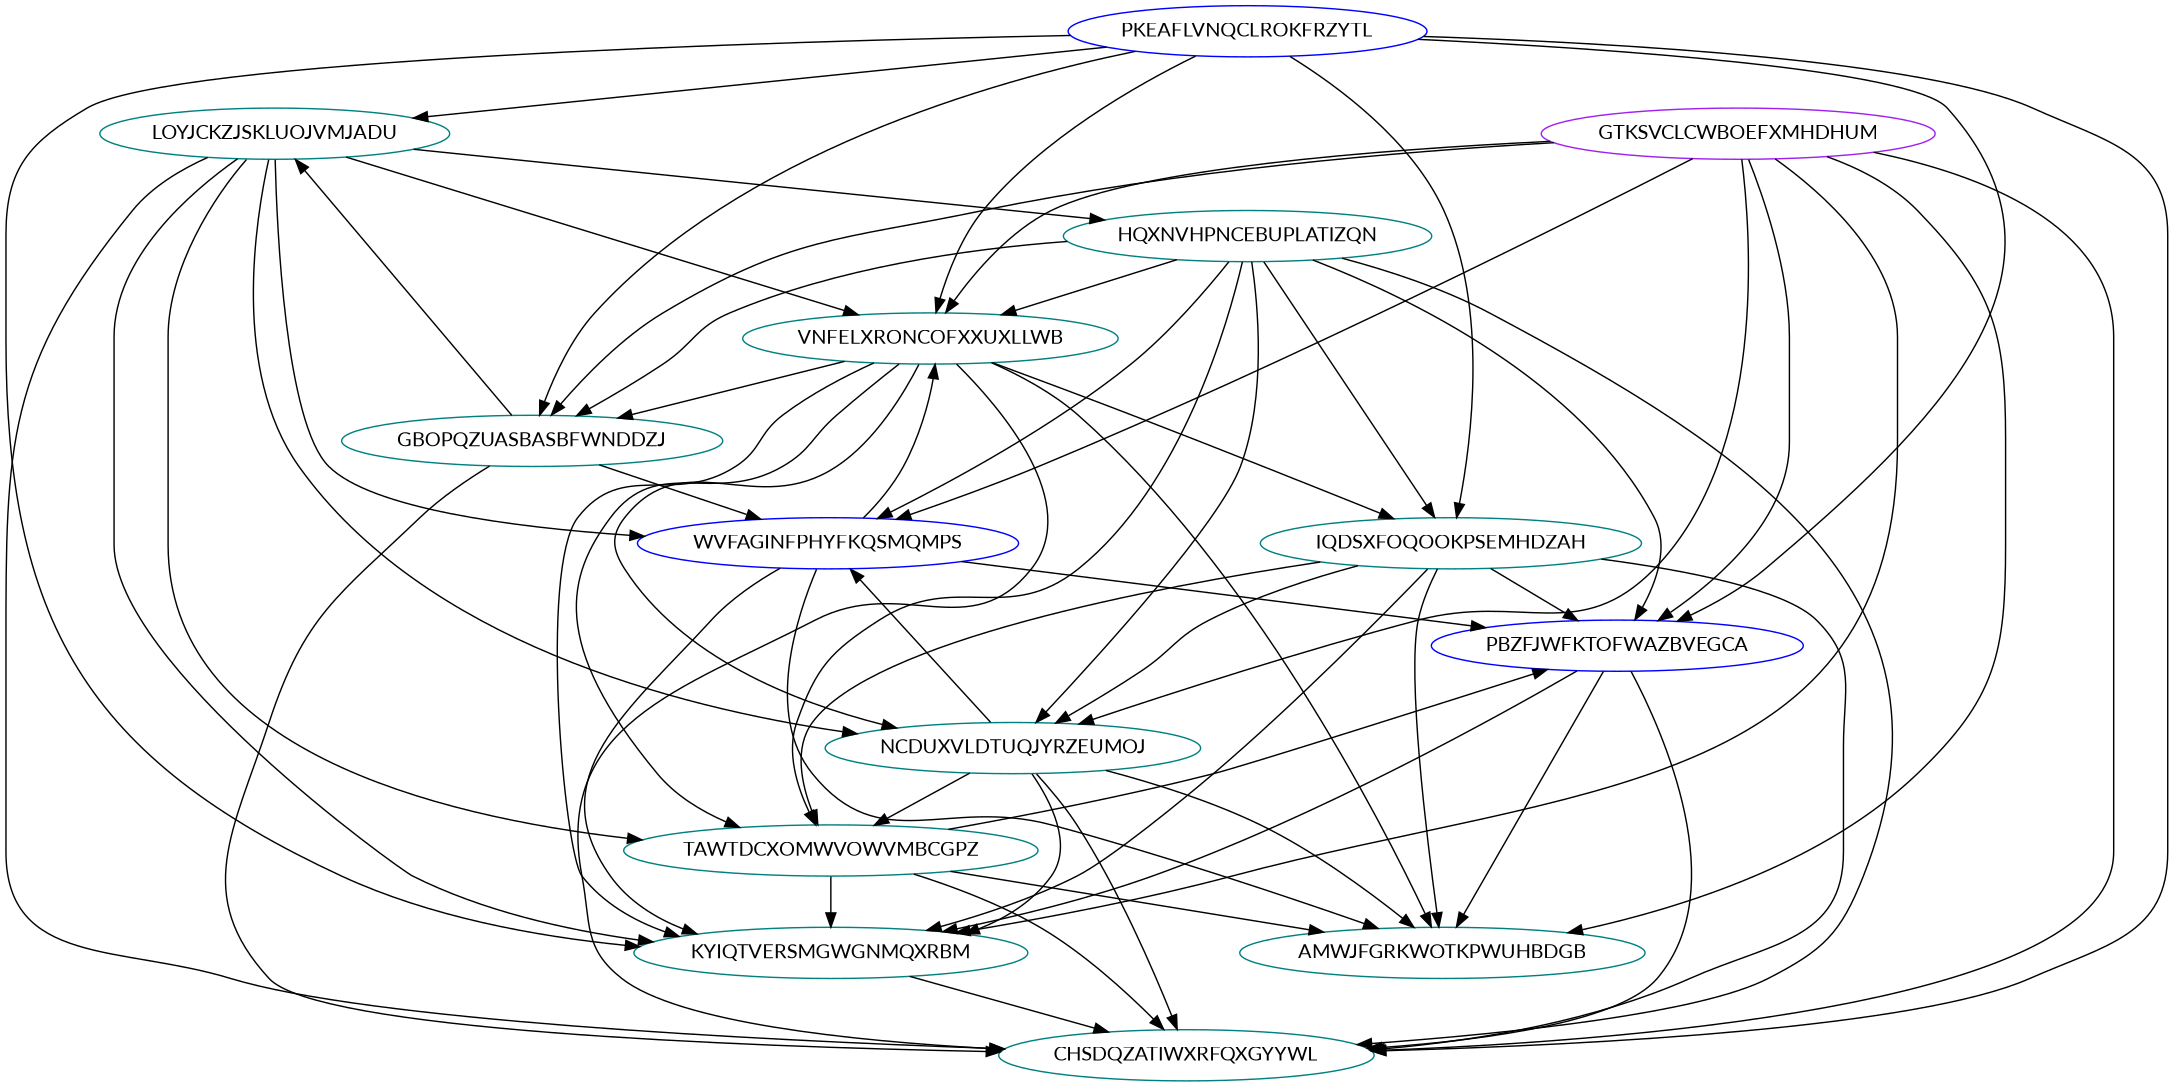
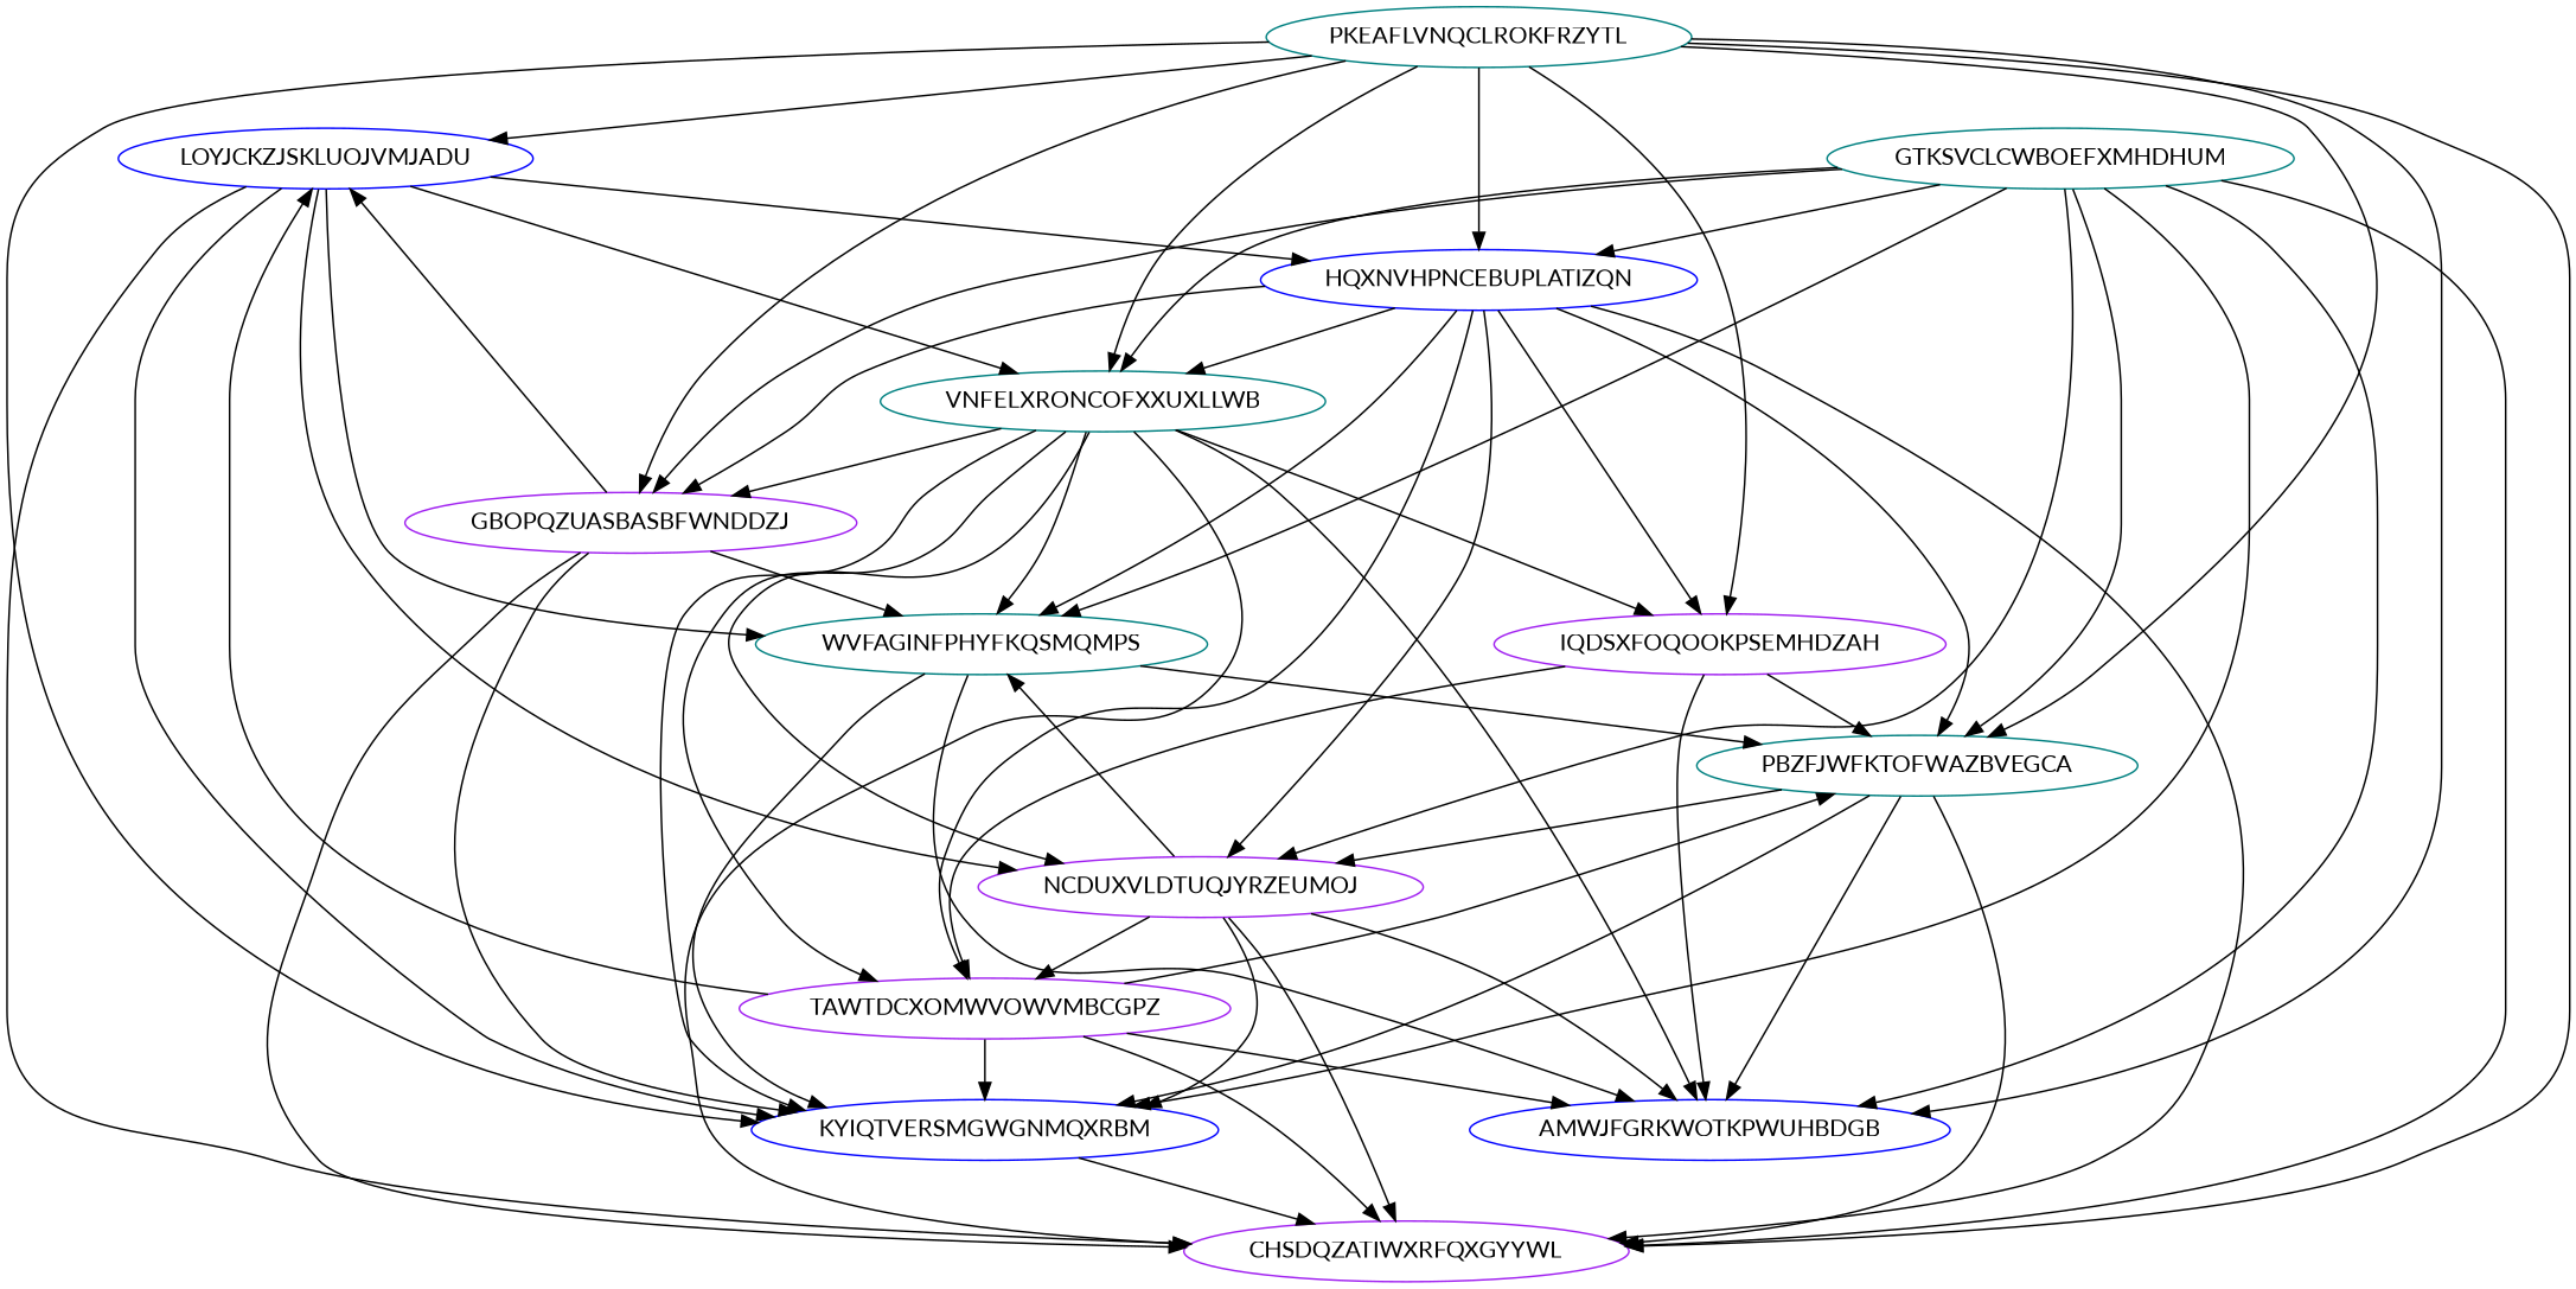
  digraph {
    fontname=Lato
    node [Weight=10 color=teal fontname=Lato]
    edge [Weight=13 fontname=Lato]
-   PKEAFLVNQCLROKFRZYTL [color=blue]
-   LOYJCKZJSKLUOJVMJADU [Weight=17]
-   HQXNVHPNCEBUPLATIZQN
+   PKEAFLVNQCLROKFRZYTL
+   LOYJCKZJSKLUOJVMJADU [Weight=17 color=blue]
+   HQXNVHPNCEBUPLATIZQN [color=blue]
    VNFELXRONCOFXXUXLLWB [Weight=16]
-   GBOPQZUASBASBFWNDDZJ [Weight=15]
-   IQDSXFOQOOKPSEMHDZAH [Weight=13]
-   PBZFJWFKTOFWAZBVEGCA [Weight=19 color=blue]
-   AMWJFGRKWOTKPWUHBDGB [Weight=20]
-   KYIQTVERSMGWGNMQXRBM
-   CHSDQZATIWXRFQXGYYWL [Weight=15]
-   NCDUXVLDTUQJYRZEUMOJ [Weight=18]
-   WVFAGINFPHYFKQSMQMPS [Weight=13 color=blue]
-   TAWTDCXOMWVOWVMBCGPZ [Weight=13]
-   GTKSVCLCWBOEFXMHDHUM [Weight=19 color=purple]
+   GBOPQZUASBASBFWNDDZJ [Weight=15 color=purple]
+   IQDSXFOQOOKPSEMHDZAH [Weight=13 color=purple]
+   PBZFJWFKTOFWAZBVEGCA [Weight=19]
+   AMWJFGRKWOTKPWUHBDGB [Weight=20 color=blue]
+   KYIQTVERSMGWGNMQXRBM [color=blue]
+   CHSDQZATIWXRFQXGYYWL [Weight=15 color=purple]
+   NCDUXVLDTUQJYRZEUMOJ [Weight=18 color=purple]
+   WVFAGINFPHYFKQSMQMPS [Weight=13]
+   TAWTDCXOMWVOWVMBCGPZ [Weight=13 color=purple]
+   GTKSVCLCWBOEFXMHDHUM [Weight=19]
    PKEAFLVNQCLROKFRZYTL -> LOYJCKZJSKLUOJVMJADU [Weight=17]
+   PKEAFLVNQCLROKFRZYTL -> HQXNVHPNCEBUPLATIZQN [Weight=18]
    PKEAFLVNQCLROKFRZYTL -> VNFELXRONCOFXXUXLLWB [Weight=18]
    PKEAFLVNQCLROKFRZYTL -> GBOPQZUASBASBFWNDDZJ [Weight=16]
    PKEAFLVNQCLROKFRZYTL -> IQDSXFOQOOKPSEMHDZAH
    PKEAFLVNQCLROKFRZYTL -> PBZFJWFKTOFWAZBVEGCA
+   PKEAFLVNQCLROKFRZYTL -> AMWJFGRKWOTKPWUHBDGB [Weight=18]
    PKEAFLVNQCLROKFRZYTL -> KYIQTVERSMGWGNMQXRBM [Weight=11]
    PKEAFLVNQCLROKFRZYTL -> CHSDQZATIWXRFQXGYYWL
    LOYJCKZJSKLUOJVMJADU -> HQXNVHPNCEBUPLATIZQN [Weight=18]
    LOYJCKZJSKLUOJVMJADU -> VNFELXRONCOFXXUXLLWB [Weight=10]
    LOYJCKZJSKLUOJVMJADU -> KYIQTVERSMGWGNMQXRBM [Weight=14]
    LOYJCKZJSKLUOJVMJADU -> CHSDQZATIWXRFQXGYYWL
    LOYJCKZJSKLUOJVMJADU -> NCDUXVLDTUQJYRZEUMOJ [Weight=20]
    LOYJCKZJSKLUOJVMJADU -> WVFAGINFPHYFKQSMQMPS [Weight=10]
-   LOYJCKZJSKLUOJVMJADU -> TAWTDCXOMWVOWVMBCGPZ [Weight=17]
+   TAWTDCXOMWVOWVMBCGPZ -> LOYJCKZJSKLUOJVMJADU [Weight=17]
    HQXNVHPNCEBUPLATIZQN -> VNFELXRONCOFXXUXLLWB [Weight=15]
    HQXNVHPNCEBUPLATIZQN -> GBOPQZUASBASBFWNDDZJ [Weight=12]
    HQXNVHPNCEBUPLATIZQN -> IQDSXFOQOOKPSEMHDZAH
    HQXNVHPNCEBUPLATIZQN -> PBZFJWFKTOFWAZBVEGCA [Weight=11]
    HQXNVHPNCEBUPLATIZQN -> CHSDQZATIWXRFQXGYYWL [Weight=16]
    HQXNVHPNCEBUPLATIZQN -> NCDUXVLDTUQJYRZEUMOJ [Weight=16]
    HQXNVHPNCEBUPLATIZQN -> WVFAGINFPHYFKQSMQMPS
    HQXNVHPNCEBUPLATIZQN -> TAWTDCXOMWVOWVMBCGPZ
    VNFELXRONCOFXXUXLLWB -> GBOPQZUASBASBFWNDDZJ [Weight=16]
    VNFELXRONCOFXXUXLLWB -> IQDSXFOQOOKPSEMHDZAH [Weight=17]
    VNFELXRONCOFXXUXLLWB -> AMWJFGRKWOTKPWUHBDGB [Weight=10]
    VNFELXRONCOFXXUXLLWB -> KYIQTVERSMGWGNMQXRBM [Weight=11]
    VNFELXRONCOFXXUXLLWB -> CHSDQZATIWXRFQXGYYWL [Weight=18]
    VNFELXRONCOFXXUXLLWB -> NCDUXVLDTUQJYRZEUMOJ [Weight=16]
-   WVFAGINFPHYFKQSMQMPS -> VNFELXRONCOFXXUXLLWB [Weight=10]
+   VNFELXRONCOFXXUXLLWB -> WVFAGINFPHYFKQSMQMPS [Weight=10]
    VNFELXRONCOFXXUXLLWB -> TAWTDCXOMWVOWVMBCGPZ
    GBOPQZUASBASBFWNDDZJ -> LOYJCKZJSKLUOJVMJADU [Weight=11]
    GBOPQZUASBASBFWNDDZJ -> CHSDQZATIWXRFQXGYYWL [Weight=20]
    GBOPQZUASBASBFWNDDZJ -> WVFAGINFPHYFKQSMQMPS [Weight=10]
    IQDSXFOQOOKPSEMHDZAH -> PBZFJWFKTOFWAZBVEGCA [Weight=19]
    IQDSXFOQOOKPSEMHDZAH -> AMWJFGRKWOTKPWUHBDGB [Weight=17]
-   IQDSXFOQOOKPSEMHDZAH -> KYIQTVERSMGWGNMQXRBM [Weight=17]
-   IQDSXFOQOOKPSEMHDZAH -> CHSDQZATIWXRFQXGYYWL [Weight=17]
-   IQDSXFOQOOKPSEMHDZAH -> NCDUXVLDTUQJYRZEUMOJ [Weight=20]
+   GBOPQZUASBASBFWNDDZJ -> KYIQTVERSMGWGNMQXRBM [Weight=17]
+   PBZFJWFKTOFWAZBVEGCA -> NCDUXVLDTUQJYRZEUMOJ [Weight=20]
    IQDSXFOQOOKPSEMHDZAH -> TAWTDCXOMWVOWVMBCGPZ
    PBZFJWFKTOFWAZBVEGCA -> AMWJFGRKWOTKPWUHBDGB [Weight=17]
    PBZFJWFKTOFWAZBVEGCA -> KYIQTVERSMGWGNMQXRBM [Weight=20]
    PBZFJWFKTOFWAZBVEGCA -> CHSDQZATIWXRFQXGYYWL [Weight=16]
    KYIQTVERSMGWGNMQXRBM -> CHSDQZATIWXRFQXGYYWL
    NCDUXVLDTUQJYRZEUMOJ -> AMWJFGRKWOTKPWUHBDGB [Weight=16]
    NCDUXVLDTUQJYRZEUMOJ -> KYIQTVERSMGWGNMQXRBM [Weight=14]
    NCDUXVLDTUQJYRZEUMOJ -> CHSDQZATIWXRFQXGYYWL
    NCDUXVLDTUQJYRZEUMOJ -> WVFAGINFPHYFKQSMQMPS [Weight=19]
    NCDUXVLDTUQJYRZEUMOJ -> TAWTDCXOMWVOWVMBCGPZ [Weight=16]
    WVFAGINFPHYFKQSMQMPS -> PBZFJWFKTOFWAZBVEGCA [Weight=10]
    WVFAGINFPHYFKQSMQMPS -> AMWJFGRKWOTKPWUHBDGB
    WVFAGINFPHYFKQSMQMPS -> KYIQTVERSMGWGNMQXRBM [Weight=20]
    TAWTDCXOMWVOWVMBCGPZ -> PBZFJWFKTOFWAZBVEGCA [Weight=19]
    TAWTDCXOMWVOWVMBCGPZ -> AMWJFGRKWOTKPWUHBDGB [Weight=14]
    TAWTDCXOMWVOWVMBCGPZ -> KYIQTVERSMGWGNMQXRBM [Weight=14]
    TAWTDCXOMWVOWVMBCGPZ -> CHSDQZATIWXRFQXGYYWL [Weight=14]
+   GTKSVCLCWBOEFXMHDHUM -> HQXNVHPNCEBUPLATIZQN [Weight=15]
    GTKSVCLCWBOEFXMHDHUM -> VNFELXRONCOFXXUXLLWB [Weight=12]
    GTKSVCLCWBOEFXMHDHUM -> GBOPQZUASBASBFWNDDZJ [Weight=10]
    GTKSVCLCWBOEFXMHDHUM -> PBZFJWFKTOFWAZBVEGCA [Weight=17]
    GTKSVCLCWBOEFXMHDHUM -> AMWJFGRKWOTKPWUHBDGB [Weight=17]
    GTKSVCLCWBOEFXMHDHUM -> KYIQTVERSMGWGNMQXRBM [Weight=12]
    GTKSVCLCWBOEFXMHDHUM -> CHSDQZATIWXRFQXGYYWL [Weight=18]
    GTKSVCLCWBOEFXMHDHUM -> NCDUXVLDTUQJYRZEUMOJ [Weight=17]
    GTKSVCLCWBOEFXMHDHUM -> WVFAGINFPHYFKQSMQMPS [Weight=16]
  }
